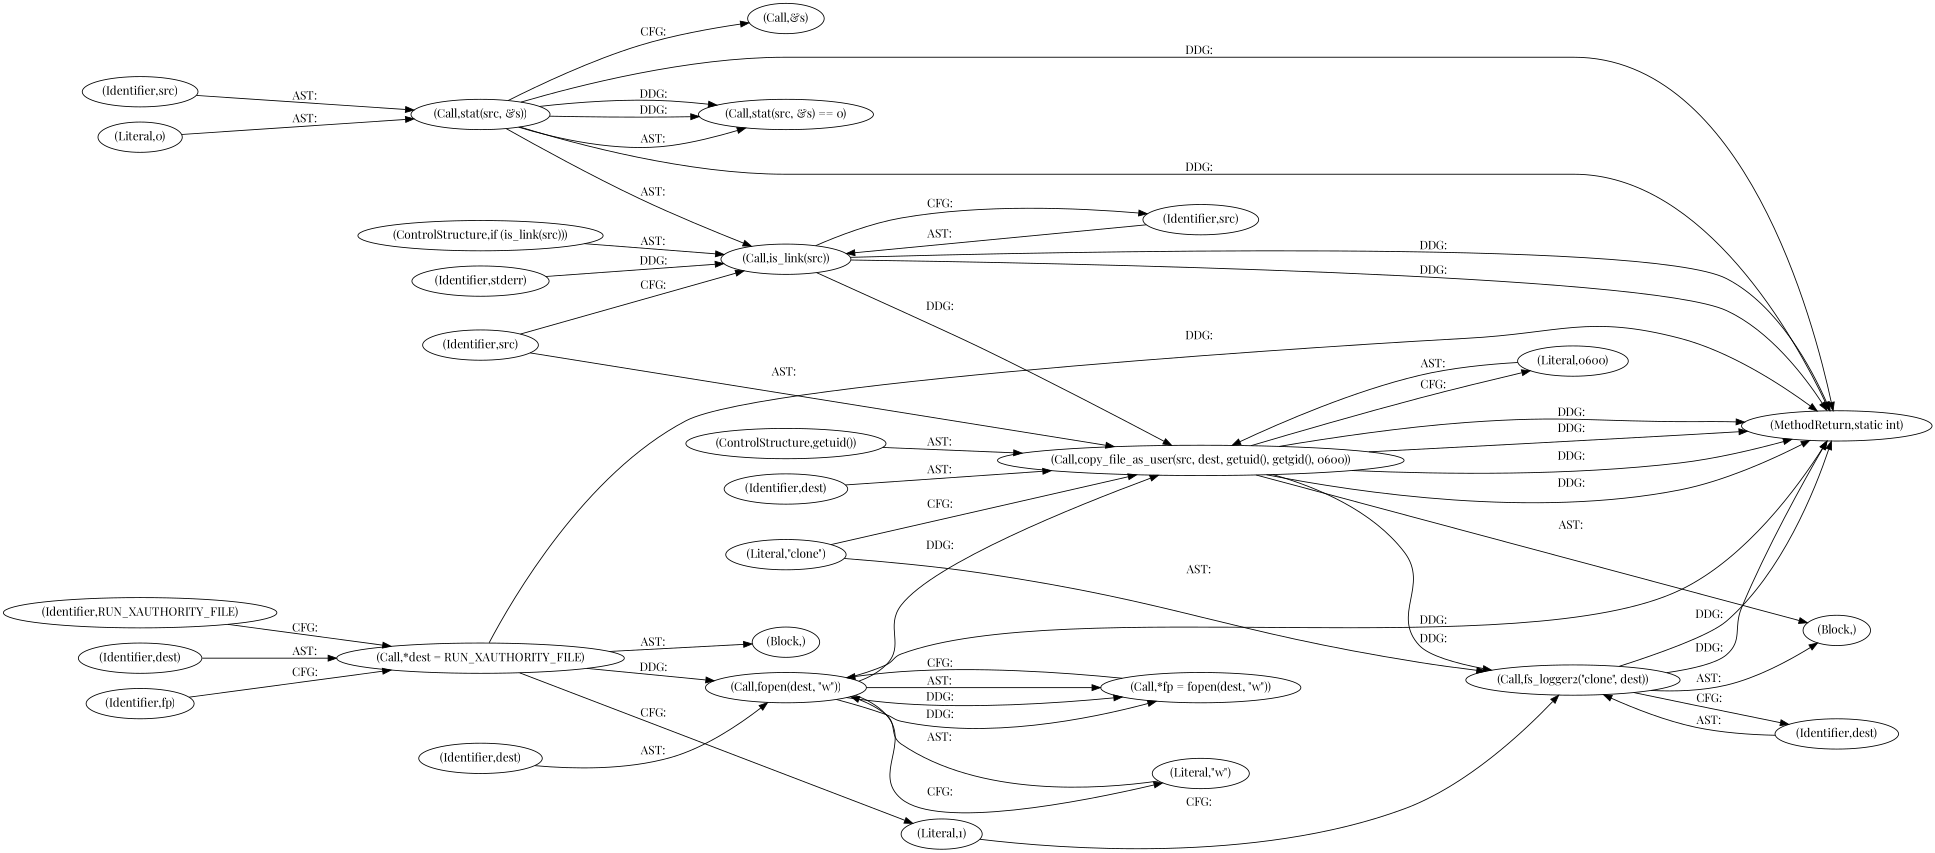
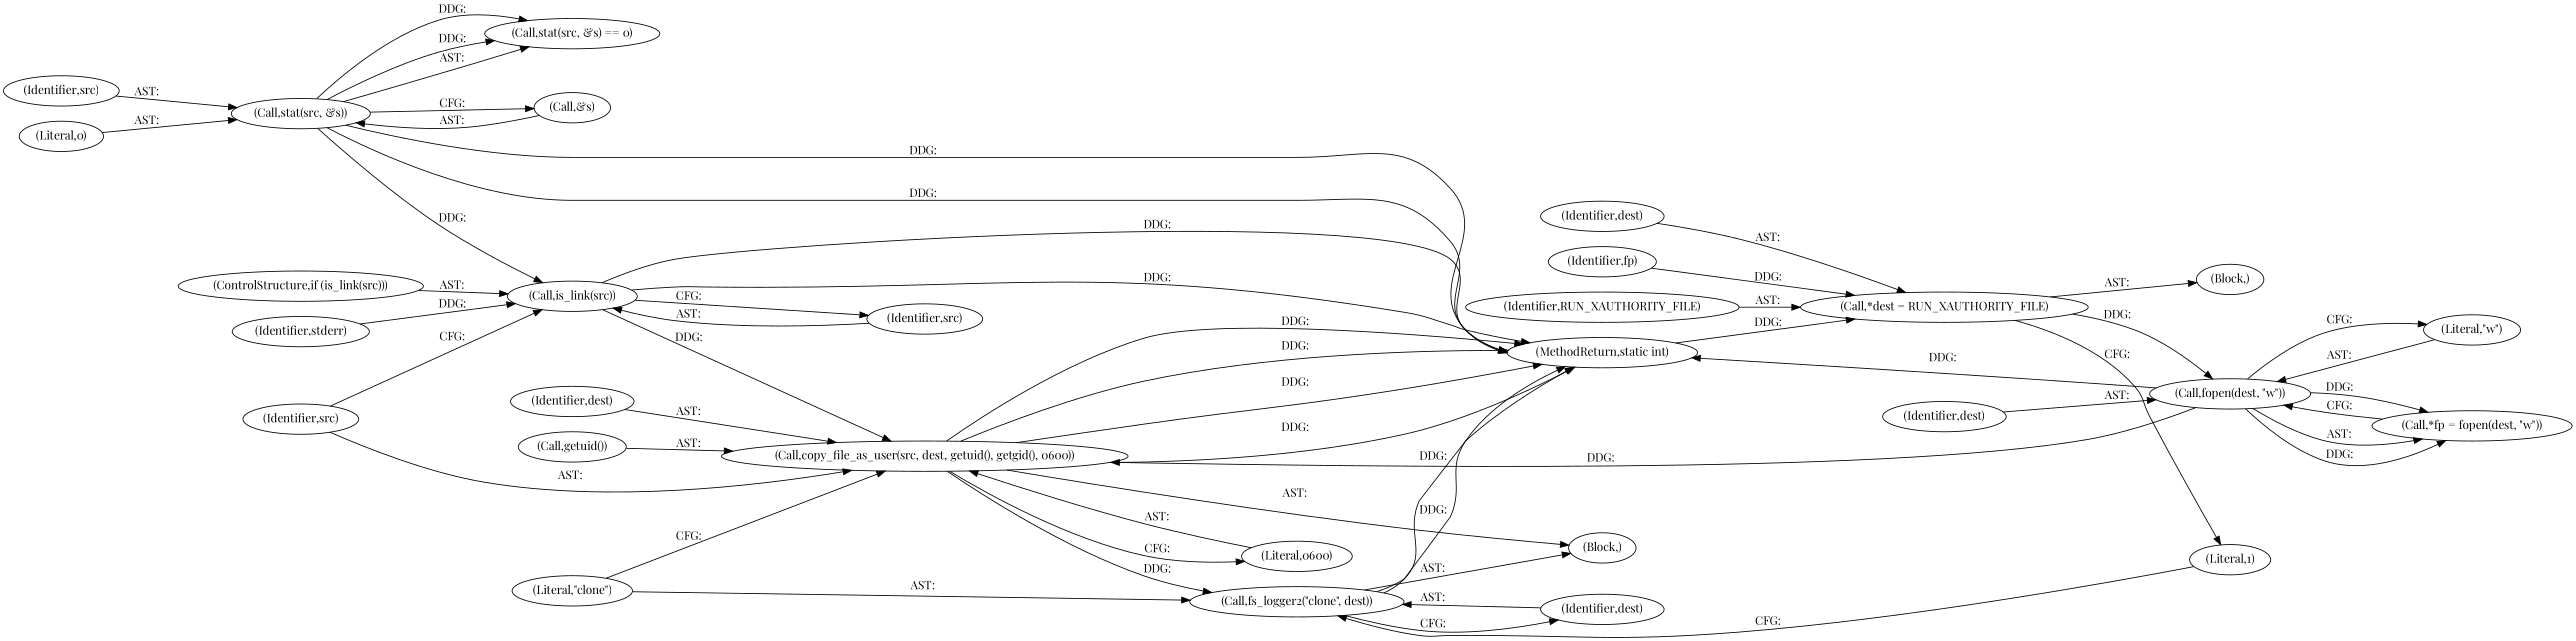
  digraph {
    fontname="Playfair Display"
    rankdir=LR
    node [fontname="Playfair Display"]
    edge [fontname="Playfair Display"]
    n1 [label="(Call,copy_file_as_user(src, dest, getuid(), getgid(), 0600))"]
    n2 [label="(Call,fs_logger2(\"clone\", dest))"]
    n3 [label="(MethodReturn,static int)"]
    n4 [label="(Block,)"]
    n5 [label="(Literal,0600)"]
    n6 [label="(Identifier,dest)"]
    n7 [label="(Call,is_link(src))"]
    n8 [label="(Identifier,src)"]
    n9 [label="(ControlStructure,if (is_link(src)))"]
    n10 [label="(Call,stat(src, &s))"]
    n11 [label="(Call,stat(src, &s) == 0)"]
    n12 [label="(Call,&s)"]
    n13 [label="(Call,fopen(dest, \"w\"))"]
    n14 [label="(Literal,\"w\")"]
    n15 [label="(Call,*fp = fopen(dest, \"w\"))"]
    n16 [label="(Call,*dest = RUN_XAUTHORITY_FILE)"]
    n17 [label="(Block,)"]
    n18 [label="(Literal,1)"]
    n19 [label="(Identifier,RUN_XAUTHORITY_FILE)"]
    n20 [label="(Identifier,src)"]
    n21 [label="(Identifier,stderr)"]
    n22 [label="(Identifier,dest)"]
    n23 [label="(Identifier,dest)"]
    n24 [label="(Identifier,dest)"]
    n25 [label="(Identifier,src)"]
    n26 [label="(Identifier,fp)"]
-   n27 [label="(ControlStructure,getuid())"]
+   n27 [label="(Call,getuid())"]
    n28 [label="(Literal,0)"]
    n29 [label="(Literal,\"clone\")"]
    n1 -> n2 [label="DDG: "]
    n1 -> n3 [label="DDG: "]
    n1 -> n3 [label="DDG: "]
    n1 -> n3 [label="DDG: "]
    n1 -> n3 [label="DDG: "]
    n1 -> n4 [label="AST: "]
    n1 -> n5 [label="CFG: "]
    n2 -> n3 [label="DDG: "]
    n2 -> n3 [label="DDG: "]
    n2 -> n4 [label="AST: "]
    n2 -> n6 [label="CFG: "]
    n5 -> n1 [label="AST: "]
    n6 -> n2 [label="AST: "]
    n7 -> n1 [label="DDG: "]
    n7 -> n3 [label="DDG: "]
    n7 -> n3 [label="DDG: "]
    n7 -> n8 [label="CFG: "]
    n8 -> n7 [label="AST: "]
    n9 -> n7 [label="AST: "]
    n10 -> n3 [label="DDG: "]
    n10 -> n3 [label="DDG: "]
-   n10 -> n7 [label="AST: "]
+   n10 -> n7 [label="DDG: "]
    n10 -> n11 [label="AST: "]
    n10 -> n11 [label="DDG: "]
    n10 -> n11 [label="DDG: "]
    n10 -> n12 [label="CFG: "]
+   n12 -> n10 [label="AST: "]
    n13 -> n1 [label="DDG: "]
    n13 -> n3 [label="DDG: "]
    n13 -> n14 [label="CFG: "]
    n13 -> n15 [label="AST: "]
    n13 -> n15 [label="DDG: "]
    n13 -> n15 [label="DDG: "]
    n14 -> n13 [label="AST: "]
    n15 -> n13 [label="CFG: "]
-   n16 -> n3 [label="DDG: "]
+   n3 -> n16 [label="DDG: "]
    n16 -> n13 [label="DDG: "]
    n16 -> n17 [label="AST: "]
    n16 -> n18 [label="CFG: "]
    n18 -> n2 [label="CFG: "]
-   n19 -> n16 [label="CFG: "]
+   n19 -> n16 [label="AST: "]
    n20 -> n1 [label="AST: "]
    n20 -> n7 [label="CFG: "]
    n21 -> n7 [label="DDG: "]
    n22 -> n13 [label="AST: "]
    n23 -> n1 [label="AST: "]
    n24 -> n16 [label="AST: "]
    n25 -> n10 [label="AST: "]
-   n26 -> n16 [label="CFG: "]
+   n26 -> n16 [label="DDG: "]
    n27 -> n1 [label="AST: "]
    n28 -> n10 [label="AST: "]
    n29 -> n1 [label="CFG: "]
    n29 -> n2 [label="AST: "]
  }
